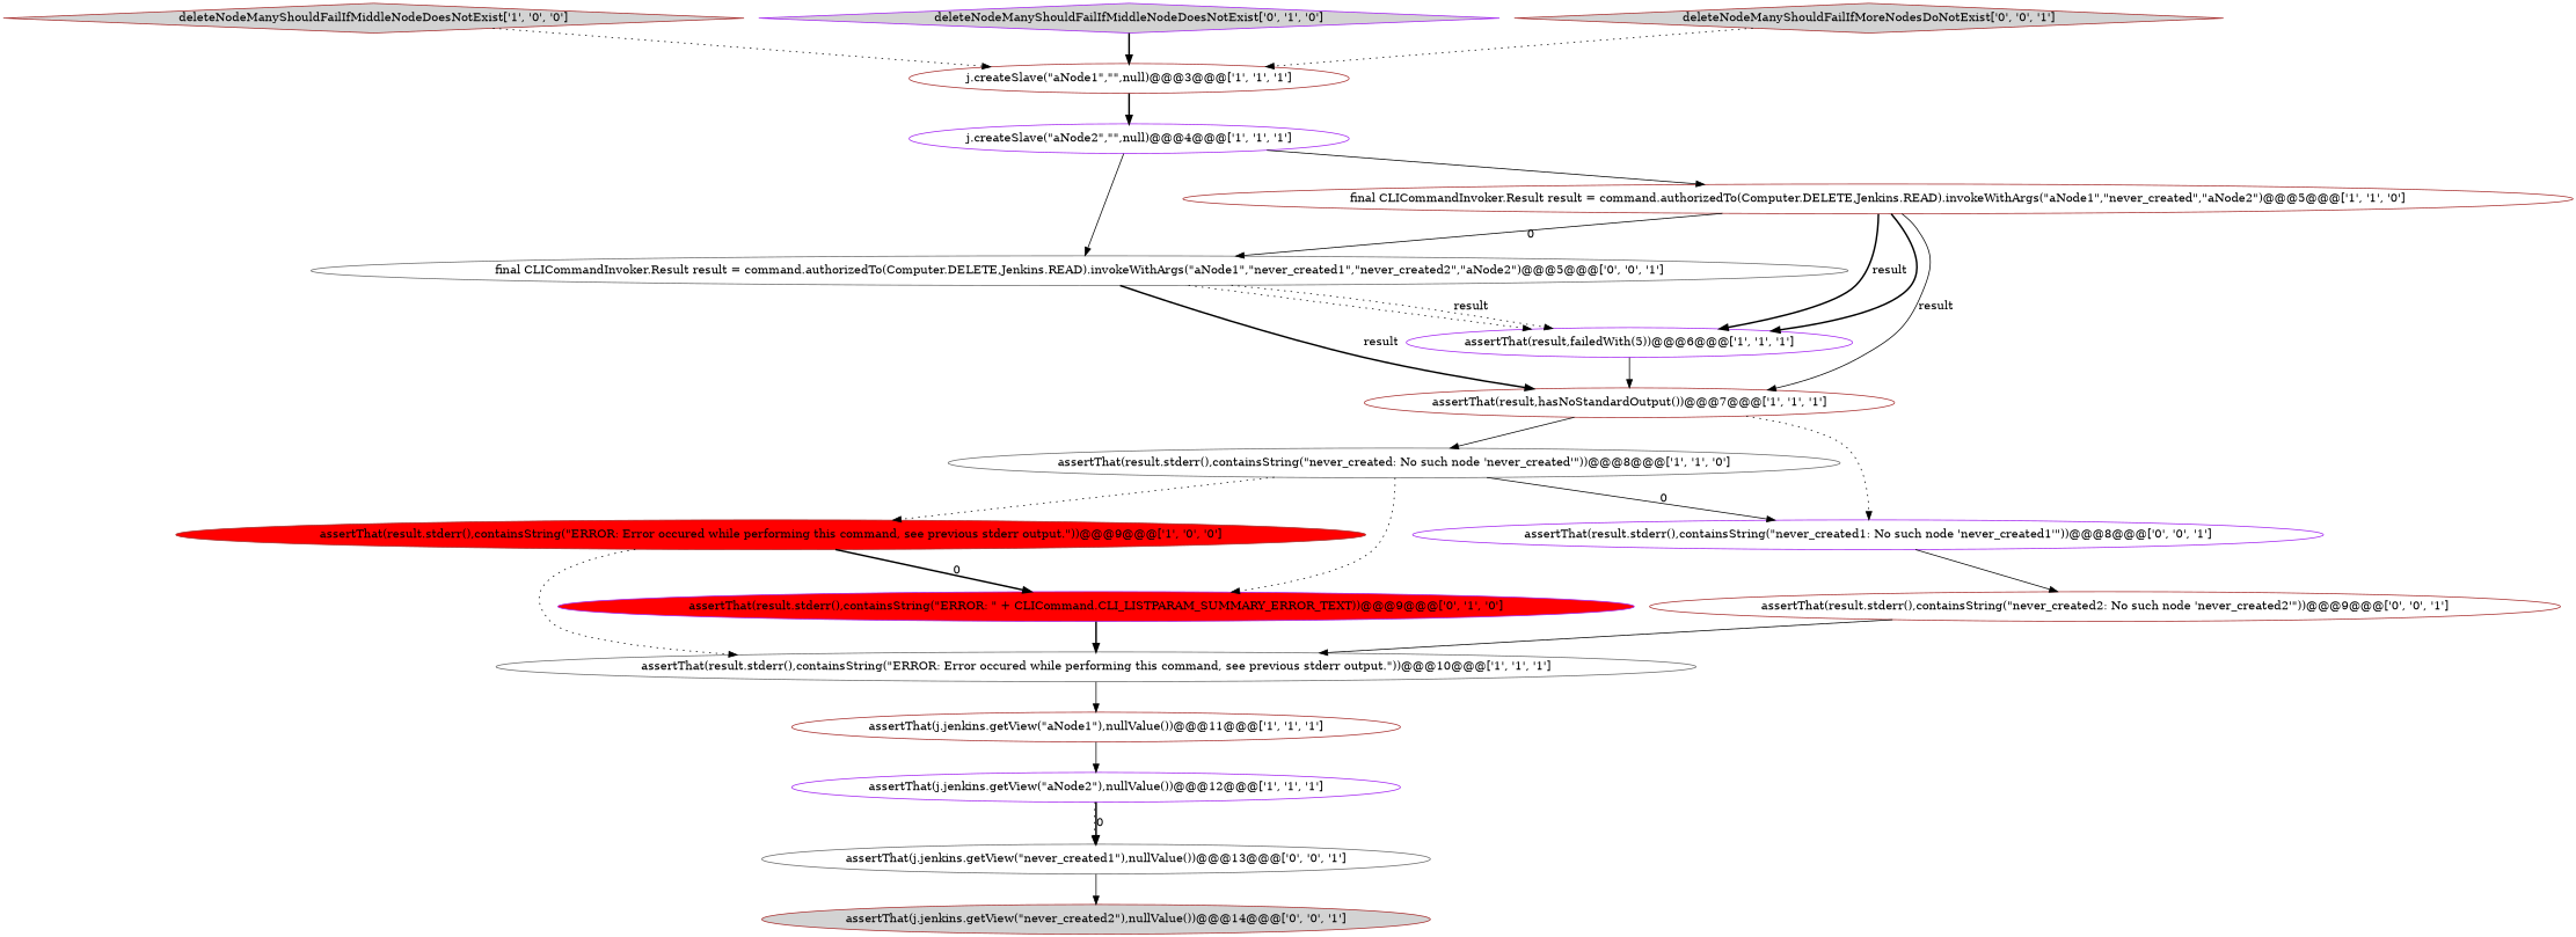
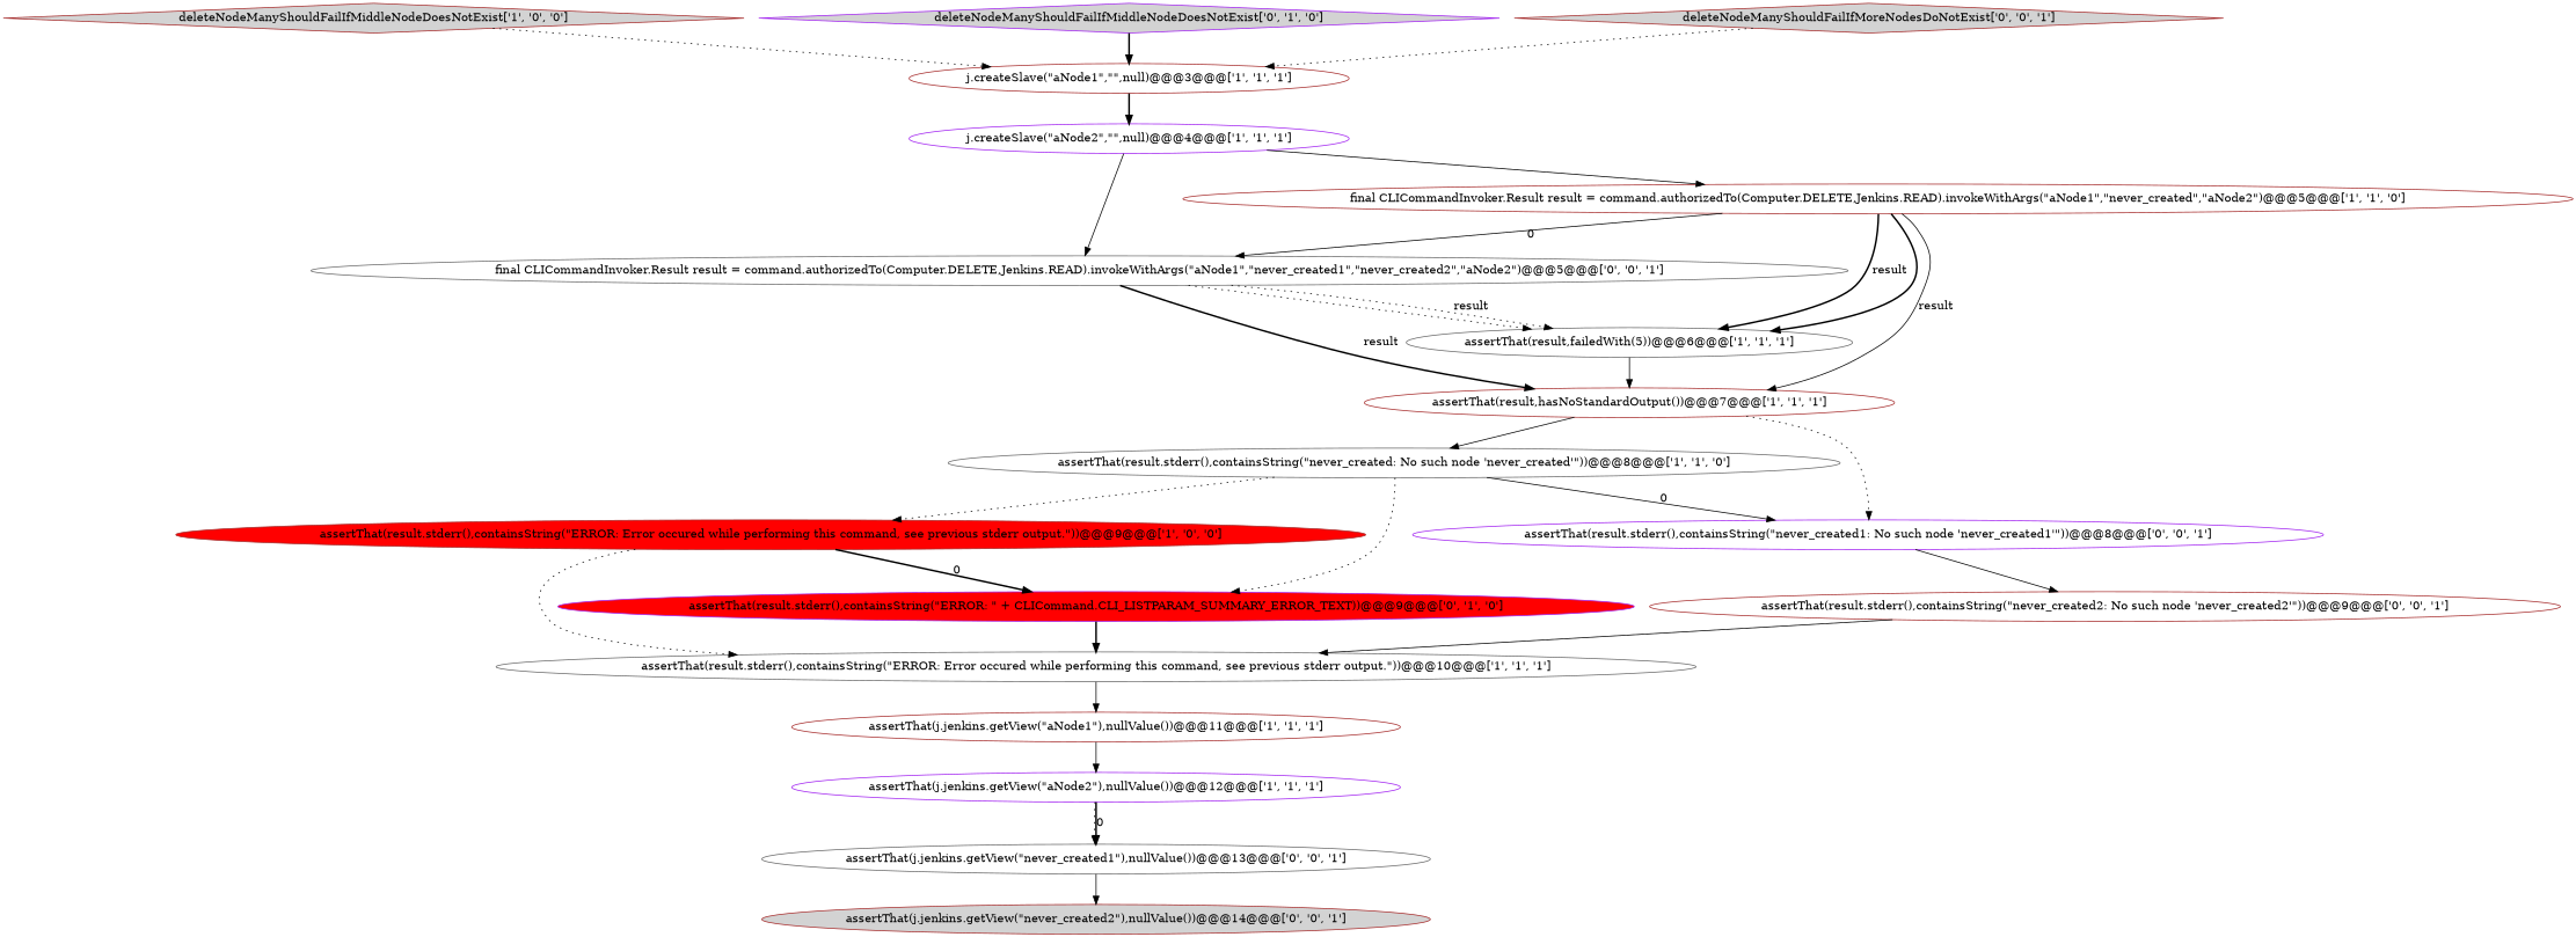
  digraph {
    node [fillcolor=white shape=ellipse style=filled color=brown]
    edge [style=solid]
    n1 [fillcolor=red label="assertThat(result.stderr(),containsString(\"ERROR: Error occured while performing this command, see previous stderr output.\"))@@@9@@@['1', '0', '0']"]
    n2 [label="assertThat(result.stderr(),containsString(\"ERROR: Error occured while performing this command, see previous stderr output.\"))@@@10@@@['1', '1', '1']" color=gray40]
    n3 [fillcolor=red label="assertThat(result.stderr(),containsString(\"ERROR: \" + CLICommand.CLI_LISTPARAM_SUMMARY_ERROR_TEXT))@@@9@@@['0', '1', '0']" color=purple]
    n4 [label="assertThat(j.jenkins.getView(\"aNode1\"),nullValue())@@@11@@@['1', '1', '1']"]
    n5 [label="assertThat(result.stderr(),containsString(\"never_created2: No such node 'never_created2'\"))@@@9@@@['0', '0', '1']"]
    n6 [label="final CLICommandInvoker.Result result = command.authorizedTo(Computer.DELETE,Jenkins.READ).invokeWithArgs(\"aNode1\",\"never_created1\",\"never_created2\",\"aNode2\")@@@5@@@['0', '0', '1']" color=gray40]
    n7 [label="assertThat(result,hasNoStandardOutput())@@@7@@@['1', '1', '1']"]
-   n8 [label="assertThat(result,failedWith(5))@@@6@@@['1', '1', '1']" color=purple]
+   n8 [label="assertThat(result,failedWith(5))@@@6@@@['1', '1', '1']" color=gray40]
    n9 [label="j.createSlave(\"aNode2\",\"\",null)@@@4@@@['1', '1', '1']" color=purple]
    n10 [label="final CLICommandInvoker.Result result = command.authorizedTo(Computer.DELETE,Jenkins.READ).invokeWithArgs(\"aNode1\",\"never_created\",\"aNode2\")@@@5@@@['1', '1', '0']"]
    n11 [label="assertThat(result.stderr(),containsString(\"never_created1: No such node 'never_created1'\"))@@@8@@@['0', '0', '1']" color=purple]
    n12 [label="assertThat(result.stderr(),containsString(\"never_created: No such node 'never_created'\"))@@@8@@@['1', '1', '0']" color=gray40]
    n13 [fillcolor=lightgray label="deleteNodeManyShouldFailIfMiddleNodeDoesNotExist['1', '0', '0']" shape=diamond]
    n14 [label="j.createSlave(\"aNode1\",\"\",null)@@@3@@@['1', '1', '1']"]
    n15 [label="assertThat(j.jenkins.getView(\"aNode2\"),nullValue())@@@12@@@['1', '1', '1']" color=purple]
    n16 [label="assertThat(j.jenkins.getView(\"never_created1\"),nullValue())@@@13@@@['0', '0', '1']" color=gray40]
    n17 [fillcolor=lightgray label="assertThat(j.jenkins.getView(\"never_created2\"),nullValue())@@@14@@@['0', '0', '1']"]
    n18 [fillcolor=lightgray label="deleteNodeManyShouldFailIfMiddleNodeDoesNotExist['0', '1', '0']" shape=diamond color=purple]
    n19 [fillcolor=lightgray label="deleteNodeManyShouldFailIfMoreNodesDoNotExist['0', '0', '1']" shape=diamond]
    n1 -> n2 [style=dotted]
    n1 -> n3 [label=0 style=bold]
    n2 -> n4
    n3 -> n2 [style=bold]
    n4 -> n15
    n5 -> n2
    n6 -> n7 [label=result style=bold]
    n6 -> n8 [style=dotted]
    n6 -> n8 [label=result style=dotted]
    n7 -> n11 [style=dotted]
    n7 -> n12
    n8 -> n7
    n9 -> n6
    n9 -> n10
    n10 -> n6 [label=0]
    n10 -> n7 [label=result]
    n10 -> n8 [label=result style=bold]
    n10 -> n8 [style=bold]
    n11 -> n5
    n12 -> n1 [style=dotted]
    n12 -> n3 [style=dotted]
    n12 -> n11 [label=0]
    n13 -> n14 [style=dotted]
    n14 -> n9 [style=bold]
    n15 -> n16 [style=dotted]
    n15 -> n16 [label=0 style=bold]
    n16 -> n17
    n18 -> n14 [style=bold]
    n19 -> n14 [style=dotted]
  }
